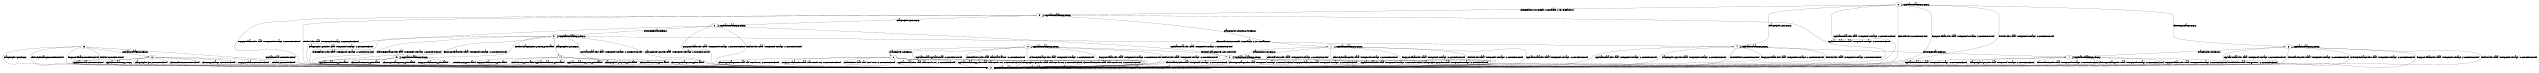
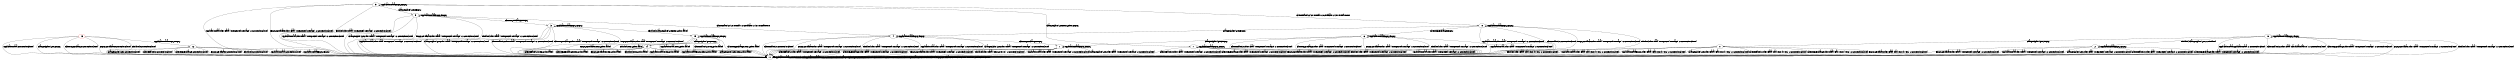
  digraph {
    13 [color=red]
    11
    12
    9
    5
    7
    8
    0
    1
    2
    10
    3
    15
    14
    4
    6
    13 -> 11 [label="ApplicationData/ConnectionClosed"]
    13 -> 11 [label="ChangeCipherSpec/Empty"]
    13 -> 11 [label="ClientKeyExchange/ConnectionClosed"]
    13 -> 11 [label="EmptyCertificate/ConnectionClosed"]
    13 -> 11 [label="Finished/ConnectionClosed"]
    13 -> 12 [label="ApplicationDataEmpty/Empty"]
    11 -> 11 [label="ApplicationData/ConnectionClosed"]
    11 -> 11 [label="ApplicationDataEmpty/ConnectionClosed"]
    11 -> 11 [label="ChangeCipherSpec/ConnectionClosed"]
    11 -> 11 [label="ClientHelloRSA/ConnectionClosed"]
    11 -> 11 [label="ClientKeyExchange/ConnectionClosed"]
    11 -> 11 [label="EmptyCertificate/ConnectionClosed"]
    11 -> 11 [label="Finished/ConnectionClosed"]
    12 -> 11 [label="ApplicationData/ConnectionClosed"]
    12 -> 11 [label="ApplicationDataEmpty/Empty"]
    12 -> 11 [label="ChangeCipherSpec/ConnectionClosed"]
    12 -> 11 [label="ClientHelloRSA/ConnectionClosed"]
    12 -> 11 [label="ClientKeyExchange/ConnectionClosed"]
    12 -> 11 [label="EmptyCertificate/ConnectionClosed"]
    12 -> 11 [label="Finished/ConnectionClosed"]
    9 -> 11 [label="ApplicationData/Alert Fatal (Unexpected message) & ConnectionClosed"]
    9 -> 11 [label="EmptyCertificate/Alert Fatal (Unexpected message) & ConnectionClosed"]
    9 -> 11 [label="Finished/Alert Fatal (Unexpected message) & ConnectionClosed"]
    9 -> 9 [label="ApplicationDataEmpty/Empty"]
    9 -> 5 [label="ChangeCipherSpec/Empty"]
    9 -> 7 [label="ChangeCipherSpecDecryption/Empty"]
-   8 -> 9 [label="ClientHelloRSA/ServerHello & Certificate & ServerHelloDone"]
+   9 -> 8 [label="ClientHelloRSA/ServerHello & Certificate & ServerHelloDone"]
    5 -> 11 [label="ApplicationData/Alert Fatal (Unexpected message) & ConnectionClosed"]
    5 -> 11 [label="ChangeCipherSpec/Alert Fatal (Unexpected message) & ConnectionClosed"]
    5 -> 11 [label="EmptyCertificate/Alert Fatal (Unexpected message) & ConnectionClosed"]
    5 -> 11 [label="Finished/Alert Fatal (Unexpected message) & ConnectionClosed"]
    5 -> 5 [label="ApplicationDataEmpty/Empty"]
    5 -> 3 [label="ClientKeyExchange/Empty"]
-   3 -> 4 [label="ClientHelloRSA/ServerHello & Certificate & ServerHelloDone"]
+   5 -> 4 [label="ClientHelloRSA/ServerHello & Certificate & ServerHelloDone"]
    7 -> 11 [label="ApplicationData/Alert Fatal (Unexpected message) & ConnectionClosed"]
    7 -> 11 [label="ClientHelloRSA/Alert Fatal (Unexpected message) & ConnectionClosed"]
    7 -> 11 [label="ClientKeyExchange/Alert Fatal (Unexpected message) & ConnectionClosed"]
    7 -> 11 [label="EmptyCertificate/Alert Fatal (Unexpected message) & ConnectionClosed"]
    7 -> 11 [label="Finished/Alert Fatal (Unexpected message) & ConnectionClosed"]
    7 -> 7 [label="ApplicationDataEmpty/Empty"]
-   7 -> 2 [label="ChangeCipherSpec/Empty"]
    8 -> 11 [label="ApplicationData/Alert Fatal (Unexpected message) & ConnectionClosed"]
    8 -> 11 [label="ClientHelloRSA/ConnectionClosed"]
    8 -> 11 [label="EmptyCertificate/Alert Fatal (Unexpected message) & ConnectionClosed"]
    8 -> 11 [label="Finished/Alert Fatal (Unexpected message) & ConnectionClosed"]
    8 -> 8 [label="ApplicationDataEmpty/Empty"]
    8 -> 4 [label="ChangeCipherSpec/Empty"]
    8 -> 6 [label="ClientKeyExchange/Empty"]
    0 -> 11 [label="ApplicationData/Alert Fatal (Bad record MAC) & ConnectionClosed"]
    0 -> 11 [label="ApplicationDataEmpty/Alert Fatal (Bad record MAC) & ConnectionClosed"]
    0 -> 11 [label="ChangeCipherSpec/Alert Fatal (Bad record MAC) & ConnectionClosed"]
    0 -> 11 [label="ClientHelloRSA/Alert Fatal (Bad record MAC) & ConnectionClosed"]
    0 -> 11 [label="ClientKeyExchange/Alert Fatal (Bad record MAC) & ConnectionClosed"]
    0 -> 11 [label="EmptyCertificate/Alert Fatal (Bad record MAC) & ConnectionClosed"]
    0 -> 11 [label="Finished/Alert Fatal (Bad record MAC) & ConnectionClosed"]
    1 -> 11 [label="ApplicationData/Alert Fatal (Unexpected message) & ConnectionClosed"]
    1 -> 11 [label="ChangeCipherSpec/Alert Fatal (Unexpected message) & ConnectionClosed"]
    1 -> 11 [label="ClientHelloRSA/Alert Fatal (Unexpected message) & ConnectionClosed"]
    1 -> 11 [label="ClientKeyExchange/Alert Fatal (Unexpected message) & ConnectionClosed"]
    1 -> 11 [label="EmptyCertificate/Alert Fatal (Unexpected message) & ConnectionClosed"]
    1 -> 11 [label="Finished/Alert Fatal (Decrypt error) & ConnectionClosed"]
    1 -> 1 [label="ApplicationDataEmpty/Empty"]
    2 -> 11 [label="ApplicationData/Alert Fatal (Unexpected message) & ConnectionClosed"]
    2 -> 11 [label="ChangeCipherSpec/Alert Fatal (Unexpected message) & ConnectionClosed"]
    2 -> 11 [label="ClientHelloRSA/Alert Fatal (Unexpected message) & ConnectionClosed"]
    2 -> 11 [label="ClientKeyExchange/Alert Fatal (Unexpected message) & ConnectionClosed"]
    2 -> 11 [label="EmptyCertificate/Alert Fatal (Unexpected message) & ConnectionClosed"]
    2 -> 2 [label="ApplicationDataEmpty/Empty"]
    10 -> 11 [label="ApplicationData/ApplicationData & ConnectionClosed"]
    10 -> 11 [label="ClientHelloRSA/Alert Fatal (Handshake failure) & ConnectionClosed"]
    10 -> 11 [label="ClientKeyExchange/Alert Fatal (Unexpected message) & ConnectionClosed"]
    10 -> 11 [label="EmptyCertificate/Alert Fatal (Unexpected message) & ConnectionClosed"]
    10 -> 11 [label="Finished/Alert Fatal (Unexpected message) & ConnectionClosed"]
    10 -> 0 [label="ChangeCipherSpec/Empty"]
    10 -> 2 [label="Finished/ChangeCipherSpec & Finished"]
    10 -> 10 [label="ApplicationDataEmpty/Empty"]
    3 -> 11 [label="ApplicationData/Alert Fatal (Unexpected message) & ConnectionClosed"]
    3 -> 11 [label="ChangeCipherSpec/Alert Fatal (Unexpected message) & ConnectionClosed"]
    3 -> 11 [label="ClientHelloRSA/Alert Fatal (Unexpected message) & ConnectionClosed"]
    3 -> 11 [label="ClientKeyExchange/Alert Fatal (Unexpected message) & ConnectionClosed"]
    3 -> 11 [label="EmptyCertificate/Alert Fatal (Unexpected message) & ConnectionClosed"]
    3 -> 3 [label="ApplicationDataEmpty/Empty"]
    3 -> 15 [label="Finished/ChangeCipherSpecDecryption failed"]
    15 -> 11 [label="ApplicationData/Decryption failed"]
    15 -> 11 [label="ClientHelloRSA/Decryption failed"]
    15 -> 11 [label="ClientKeyExchange/Decryption failed"]
    15 -> 11 [label="EmptyCertificate/Decryption failed"]
    15 -> 11 [label="Finished/Decryption failed"]
    15 -> 15 [label="ApplicationDataEmpty/Empty"]
-   3 -> 14 [label="ChangeCipherSpec/Empty"]
+   15 -> 14 [label="ChangeCipherSpec/Empty"]
    14 -> 11 [label="ApplicationData/Decryption failed"]
    14 -> 11 [label="ApplicationDataEmpty/Decryption failed"]
    14 -> 11 [label="ChangeCipherSpec/Decryption failed"]
    14 -> 11 [label="ClientHelloRSA/Decryption failed"]
    14 -> 11 [label="ClientKeyExchange/Decryption failed"]
    14 -> 11 [label="EmptyCertificate/Decryption failed"]
    14 -> 11 [label="Finished/Decryption failed"]
    4 -> 11 [label="ApplicationData/Alert Fatal (Unexpected message) & ConnectionClosed"]
    4 -> 11 [label="ChangeCipherSpec/Alert Fatal (Unexpected message) & ConnectionClosed"]
    4 -> 11 [label="ClientHelloRSA/ConnectionClosed"]
    4 -> 11 [label="EmptyCertificate/Alert Fatal (Unexpected message) & ConnectionClosed"]
    4 -> 11 [label="Finished/Alert Fatal (Unexpected message) & ConnectionClosed"]
    4 -> 1 [label="ClientKeyExchange/Empty"]
    4 -> 4 [label="ApplicationDataEmpty/Empty"]
    6 -> 11 [label="ApplicationData/Alert Fatal (Unexpected message) & ConnectionClosed"]
    6 -> 11 [label="ClientHelloRSA/Alert Fatal (Unexpected message) & ConnectionClosed"]
    6 -> 11 [label="ClientKeyExchange/Alert Fatal (Unexpected message) & ConnectionClosed"]
    6 -> 11 [label="EmptyCertificate/Alert Fatal (Unexpected message) & ConnectionClosed"]
    6 -> 11 [label="Finished/Alert Fatal (Unexpected message) & ConnectionClosed"]
    6 -> 1 [label="ChangeCipherSpec/Empty"]
    6 -> 6 [label="ApplicationDataEmpty/Empty"]
  }
